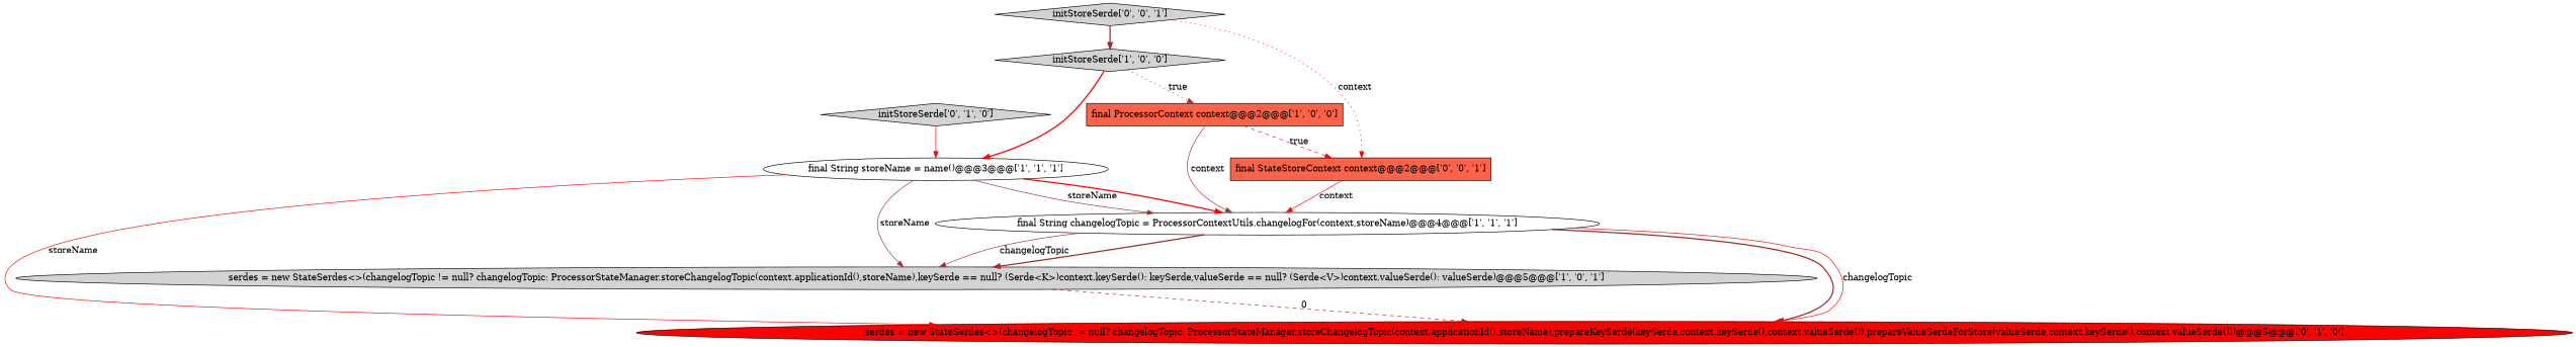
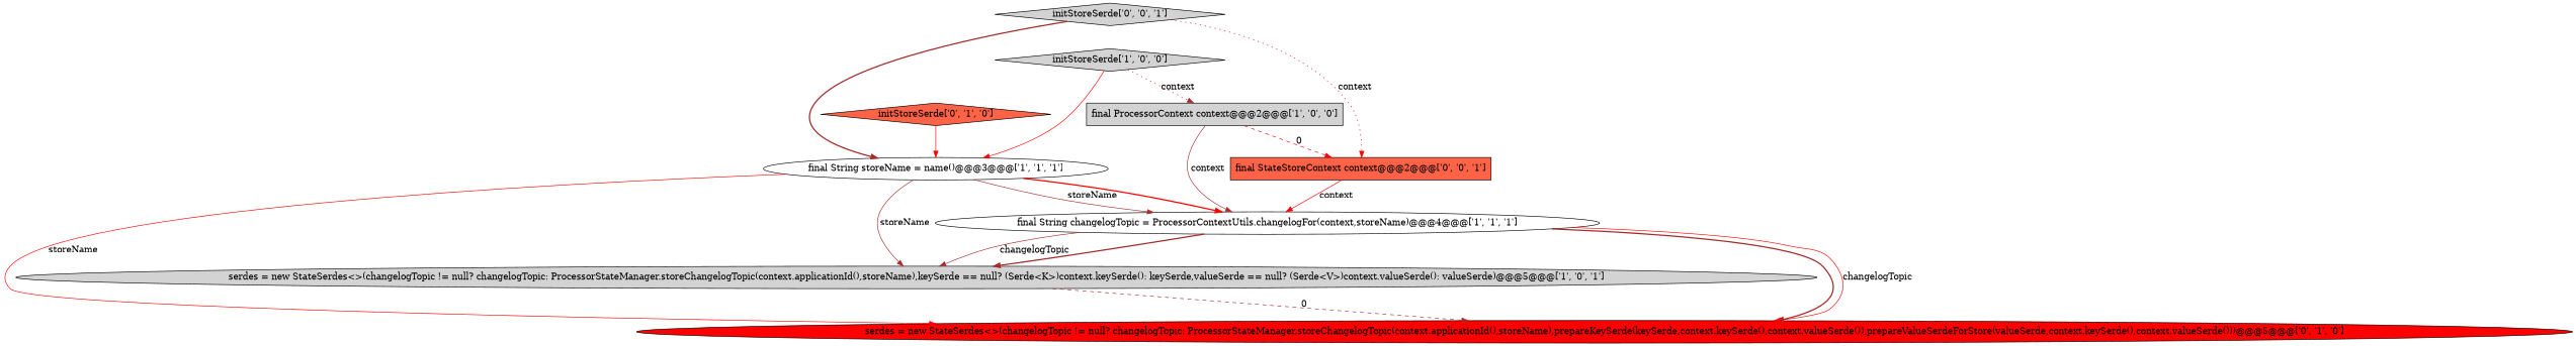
  digraph {
    node [fillcolor=lightgray shape=ellipse style=filled]
    edge [color=brown style=solid]
    n1 [label="initStoreSerde['0', '0', '1']" shape=diamond]
    n2 [fillcolor=tomato label="final StateStoreContext context@@@2@@@['0', '0', '1']" shape=box]
    n3 [fillcolor=white label="final String storeName = name()@@@3@@@['1', '1', '1']"]
    n4 [fillcolor=white label="final String changelogTopic = ProcessorContextUtils.changelogFor(context,storeName)@@@4@@@['1', '1', '1']"]
    n5 [label="serdes = new StateSerdes<>(changelogTopic != null? changelogTopic: ProcessorStateManager.storeChangelogTopic(context.applicationId(),storeName),keySerde == null? (Serde<K>)context.keySerde(): keySerde,valueSerde == null? (Serde<V>)context.valueSerde(): valueSerde)@@@5@@@['1', '0', '1']"]
    n6 [fillcolor=red label="serdes = new StateSerdes<>(changelogTopic != null? changelogTopic: ProcessorStateManager.storeChangelogTopic(context.applicationId(),storeName),prepareKeySerde(keySerde,context.keySerde(),context.valueSerde()),prepareValueSerdeForStore(valueSerde,context.keySerde(),context.valueSerde()))@@@5@@@['0', '1', '0']"]
-   n7 [label="initStoreSerde['0', '1', '0']" shape=diamond]
-   n8 [fillcolor=tomato label="final ProcessorContext context@@@2@@@['1', '0', '0']" shape=box]
+   n7 [fillcolor=tomato label="initStoreSerde['0', '1', '0']" shape=diamond]
+   n8 [label="final ProcessorContext context@@@2@@@['1', '0', '0']" shape=box]
    n9 [label="initStoreSerde['1', '0', '0']" shape=diamond]
    n1 -> n2 [color=red label=context style=dotted]
-   n1 -> n9 [style=bold]
+   n1 -> n3 [style=bold]
    n2 -> n4 [color=red label=context]
    n3 -> n4 [label=storeName]
    n3 -> n4 [color=red style=bold]
    n3 -> n5 [label=storeName]
    n3 -> n6 [color=red label=storeName]
    n4 -> n5 [style=bold]
    n4 -> n5 [label=changelogTopic]
    n4 -> n6 [style=bold]
    n4 -> n6 [color=red label=changelogTopic]
    n5 -> n6 [label=0 style=dashed]
    n7 -> n3 [color=red]
-   n8 -> n2 [color=red label=true style=dashed]
+   n8 -> n2 [color=red label=0 style=dashed]
    n8 -> n4 [label=context]
-   n9 -> n3 [color=red style=bold]
-   n9 -> n8 [label=true style=dotted]
+   n9 -> n3 [color=red]
+   n9 -> n8 [label=context style=dotted]
  }
